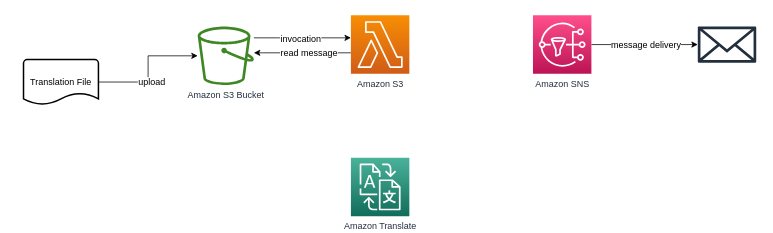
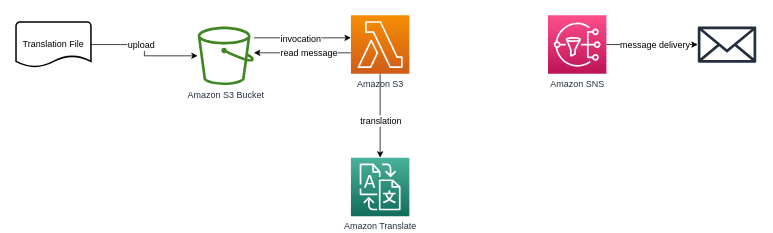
  <mxCell id="0" />
  <mxCell id="1" parent="0" />
  <mxCell id="2" style="edgeStyle=orthogonalEdgeStyle;rounded=0;orthogonalLoop=1;jettySize=auto;html=1;fontSize=12;" parent="1" source="4" target="13" edge="1"><mxGeometry relative="1" as="geometry"><mxPoint x="410" y="59" as="targetPoint" /><Array as="points"><mxPoint x="370" y="50" /><mxPoint x="370" y="50" /></Array></mxGeometry></mxCell>
  <mxCell id="3" value="invocation" style="edgeLabel;html=1;align=center;verticalAlign=middle;resizable=0;points=[];fontSize=12;" parent="2" vertex="1" connectable="0"><mxGeometry x="-0.174" y="-1" relative="1" as="geometry"><mxPoint x="9" as="offset" /></mxGeometry></mxCell>
  <mxCell id="4" value="Amazon S3 Bucket" style="sketch=0;outlineConnect=0;fontColor=#232F3E;gradientColor=none;fillColor=#3F8624;strokeColor=none;dashed=0;verticalLabelPosition=bottom;verticalAlign=top;align=center;html=1;fontSize=12;fontStyle=0;aspect=fixed;pointerEvents=1;shape=mxgraph.aws4.bucket;" parent="1" vertex="1"><mxGeometry x="262.5" y="35" width="75" height="78" as="geometry" /></mxCell>
  <mxCell id="5" style="edgeStyle=orthogonalEdgeStyle;rounded=0;orthogonalLoop=1;jettySize=auto;html=1;" parent="1" source="7" target="4" edge="1"><mxGeometry relative="1" as="geometry"><mxPoint x="104.455" y="59" as="sourcePoint" /></mxGeometry></mxCell>
  <mxCell id="6" value="&lt;font style=&quot;font-size: 12px;&quot;&gt;upload&lt;/font&gt;" style="edgeLabel;html=1;align=center;verticalAlign=middle;resizable=0;points=[];" parent="5" vertex="1" connectable="0"><mxGeometry x="-0.311" y="-1" relative="1" as="geometry"><mxPoint x="12" y="-1" as="offset" /></mxGeometry></mxCell>
- <mxCell id="7" value="Translation File" style="strokeWidth=2;html=1;shape=mxgraph.flowchart.document2;whiteSpace=wrap;size=0.25;" parent="1" vertex="1"><mxGeometry x="30" y="79" width="100" height="60" as="geometry" /></mxCell>
+ <mxCell id="7" value="Translation File" style="strokeWidth=2;html=1;shape=mxgraph.flowchart.document2;whiteSpace=wrap;size=0.25;" parent="1" vertex="1"><mxGeometry x="20" y="29" width="100" height="60" as="geometry" /></mxCell>
  <mxCell id="8" value="Amazon Translate" style="sketch=0;points=[[0,0,0],[0.25,0,0],[0.5,0,0],[0.75,0,0],[1,0,0],[0,1,0],[0.25,1,0],[0.5,1,0],[0.75,1,0],[1,1,0],[0,0.25,0],[0,0.5,0],[0,0.75,0],[1,0.25,0],[1,0.5,0],[1,0.75,0]];outlineConnect=0;fontColor=#232F3E;gradientColor=#4AB29A;gradientDirection=north;fillColor=#116D5B;strokeColor=#ffffff;dashed=0;verticalLabelPosition=bottom;verticalAlign=top;align=center;html=1;fontSize=12;fontStyle=0;aspect=fixed;shape=mxgraph.aws4.resourceIcon;resIcon=mxgraph.aws4.translate;" parent="1" vertex="1"><mxGeometry x="467" y="210" width="78" height="78" as="geometry" /></mxCell>
+ <mxCell id="9" style="edgeStyle=orthogonalEdgeStyle;rounded=0;orthogonalLoop=1;jettySize=auto;html=1;fontSize=12;" parent="1" source="13" target="8" edge="1"><mxGeometry relative="1" as="geometry" /></mxCell>
+ <mxCell id="10" value="translation" style="edgeLabel;html=1;align=center;verticalAlign=middle;resizable=0;points=[];fontSize=12;" parent="9" vertex="1" connectable="0"><mxGeometry x="-0.161" y="1" relative="1" as="geometry"><mxPoint x="-1" y="15" as="offset" /></mxGeometry></mxCell>
  <mxCell id="11" style="edgeStyle=orthogonalEdgeStyle;rounded=0;orthogonalLoop=1;jettySize=auto;html=1;fontSize=12;startArrow=none;startFill=0;" parent="1" source="13" target="4" edge="1"><mxGeometry relative="1" as="geometry"><Array as="points"><mxPoint x="350" y="70" /><mxPoint x="350" y="70" /></Array></mxGeometry></mxCell>
  <mxCell id="12" value="read message" style="edgeLabel;html=1;align=center;verticalAlign=middle;resizable=0;points=[];fontSize=12;" parent="11" vertex="1" connectable="0"><mxGeometry x="-0.274" relative="1" as="geometry"><mxPoint x="-10" as="offset" /></mxGeometry></mxCell>
  <mxCell id="13" value="Amazon S3" style="sketch=0;points=[[0,0,0],[0.25,0,0],[0.5,0,0],[0.75,0,0],[1,0,0],[0,1,0],[0.25,1,0],[0.5,1,0],[0.75,1,0],[1,1,0],[0,0.25,0],[0,0.5,0],[0,0.75,0],[1,0.25,0],[1,0.5,0],[1,0.75,0]];outlineConnect=0;fontColor=#232F3E;gradientColor=#F78E04;gradientDirection=north;fillColor=#D05C17;strokeColor=#ffffff;dashed=0;verticalLabelPosition=bottom;verticalAlign=top;align=center;html=1;fontSize=12;fontStyle=0;aspect=fixed;shape=mxgraph.aws4.resourceIcon;resIcon=mxgraph.aws4.lambda;" parent="1" vertex="1"><mxGeometry x="467" y="20" width="78" height="78" as="geometry" /></mxCell>
  <mxCell id="14" style="edgeStyle=orthogonalEdgeStyle;rounded=0;orthogonalLoop=1;jettySize=auto;html=1;fontSize=12;" parent="1" source="16" target="17" edge="1"><mxGeometry relative="1" as="geometry" /></mxCell>
  <mxCell id="15" value="message delivery" style="edgeLabel;html=1;align=center;verticalAlign=middle;resizable=0;points=[];fontSize=12;" parent="14" vertex="1" connectable="0"><mxGeometry x="-0.239" y="-3" relative="1" as="geometry"><mxPoint x="18" y="-3" as="offset" /></mxGeometry></mxCell>
- <mxCell id="16" value="Amazon SNS" style="sketch=0;points=[[0,0,0],[0.25,0,0],[0.5,0,0],[0.75,0,0],[1,0,0],[0,1,0],[0.25,1,0],[0.5,1,0],[0.75,1,0],[1,1,0],[0,0.25,0],[0,0.5,0],[0,0.75,0],[1,0.25,0],[1,0.5,0],[1,0.75,0]];outlineConnect=0;fontColor=#232F3E;gradientColor=#FF4F8B;gradientDirection=north;fillColor=#BC1356;strokeColor=#ffffff;dashed=0;verticalLabelPosition=bottom;verticalAlign=top;align=center;html=1;fontSize=12;fontStyle=0;aspect=fixed;shape=mxgraph.aws4.resourceIcon;resIcon=mxgraph.aws4.sns;" parent="1" vertex="1"><mxGeometry x="710" y="20" width="78" height="78" as="geometry" /></mxCell>
+ <mxCell id="16" value="Amazon SNS" style="sketch=0;points=[[0,0,0],[0.25,0,0],[0.5,0,0],[0.75,0,0],[1,0,0],[0,1,0],[0.25,1,0],[0.5,1,0],[0.75,1,0],[1,1,0],[0,0.25,0],[0,0.5,0],[0,0.75,0],[1,0.25,0],[1,0.5,0],[1,0.75,0]];outlineConnect=0;fontColor=#232F3E;gradientColor=#FF4F8B;gradientDirection=north;fillColor=#BC1356;strokeColor=#ffffff;dashed=0;verticalLabelPosition=bottom;verticalAlign=top;align=center;html=1;fontSize=12;fontStyle=0;aspect=fixed;shape=mxgraph.aws4.resourceIcon;resIcon=mxgraph.aws4.sns;" parent="1" vertex="1"><mxGeometry x="730" y="20" width="78" height="78" as="geometry" /></mxCell>
  <mxCell id="17" value="" style="sketch=0;outlineConnect=0;fontColor=#232F3E;gradientColor=none;fillColor=#232F3D;strokeColor=none;dashed=0;verticalLabelPosition=bottom;verticalAlign=top;align=center;html=1;fontSize=12;fontStyle=0;aspect=fixed;pointerEvents=1;shape=mxgraph.aws4.email_2;" parent="1" vertex="1"><mxGeometry x="930" y="34.5" width="78" height="49" as="geometry" /></mxCell>
